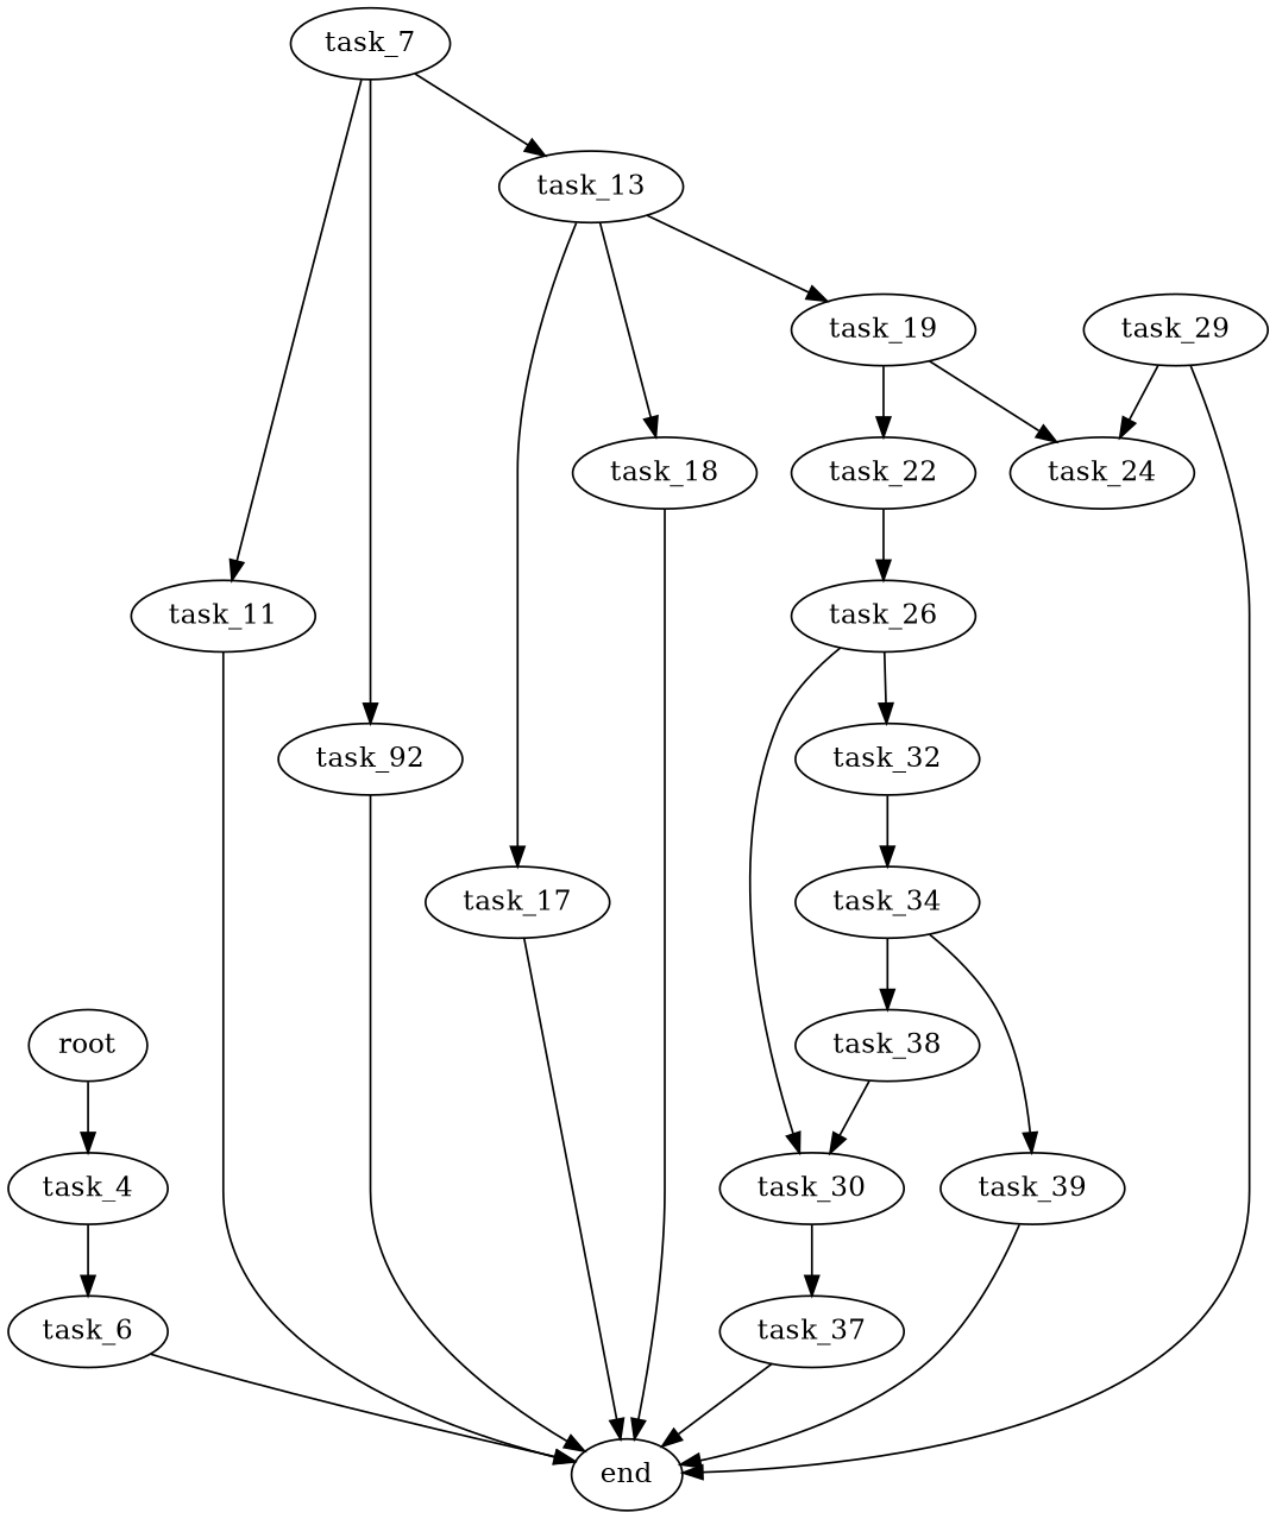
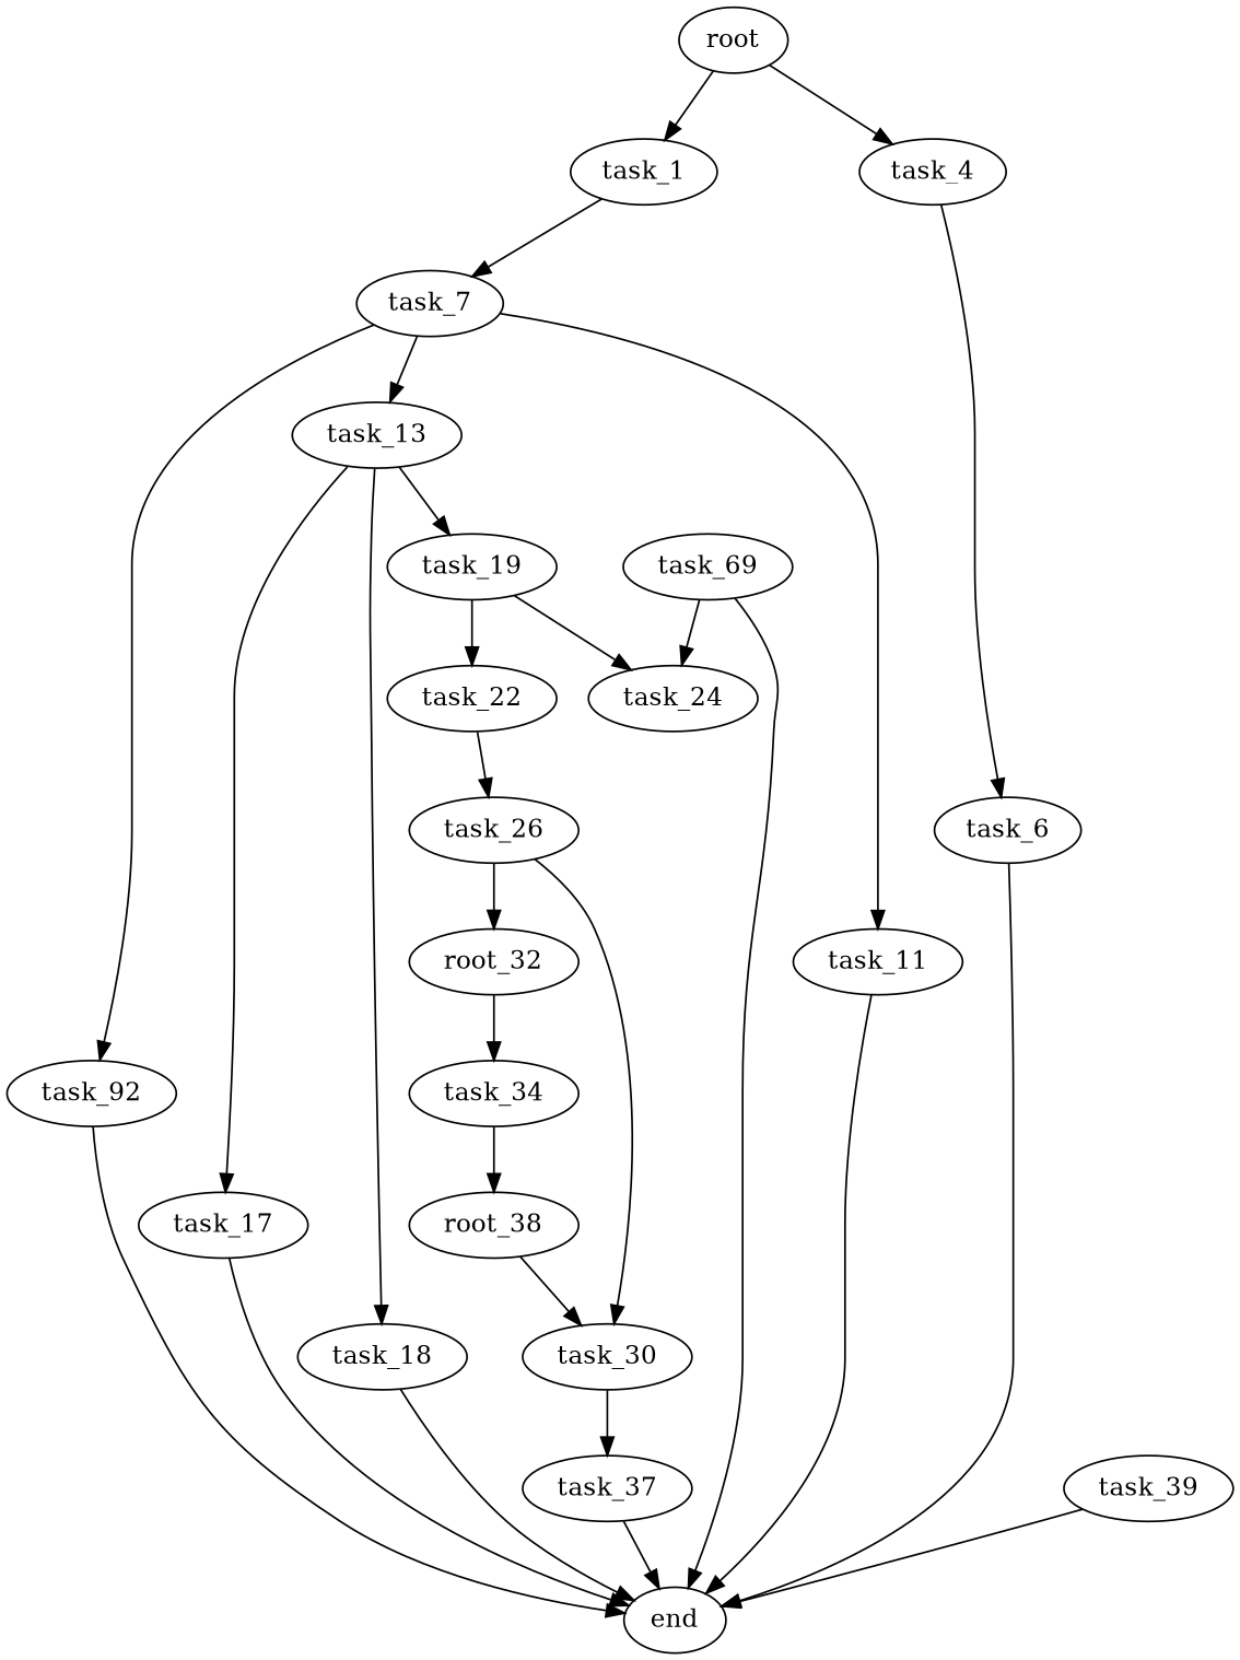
  digraph {
    root
+   task_1
    task_4
    task_7
    task_6
    task_11
    n7 [label=task_92]
    task_13
    end
    task_17
    task_18
    task_19
    task_22
    task_24
    task_26
    task_30
-   task_32
-   task_29
+   task_32 [label=root_32]
+   task_29 [label=task_69]
    task_37
    task_34
-   task_38
+   task_38 [label=root_38]
    task_39
+   root -> task_1
    root -> task_4
+   task_1 -> task_7
    task_4 -> task_6
    task_7 -> task_11
    task_7 -> n7
    task_7 -> task_13
    task_6 -> end
    task_11 -> end
    n7 -> end
    task_13 -> task_17
    task_13 -> task_18
    task_13 -> task_19
    task_17 -> end
    task_18 -> end
    task_19 -> task_22
    task_19 -> task_24
    task_22 -> task_26
    task_26 -> task_30
    task_26 -> task_32
    task_30 -> task_37
    task_32 -> task_34
    task_29 -> end
    task_29 -> task_24
    task_37 -> end
    task_34 -> task_38
-   task_34 -> task_39
    task_38 -> task_30
    task_39 -> end
  }
